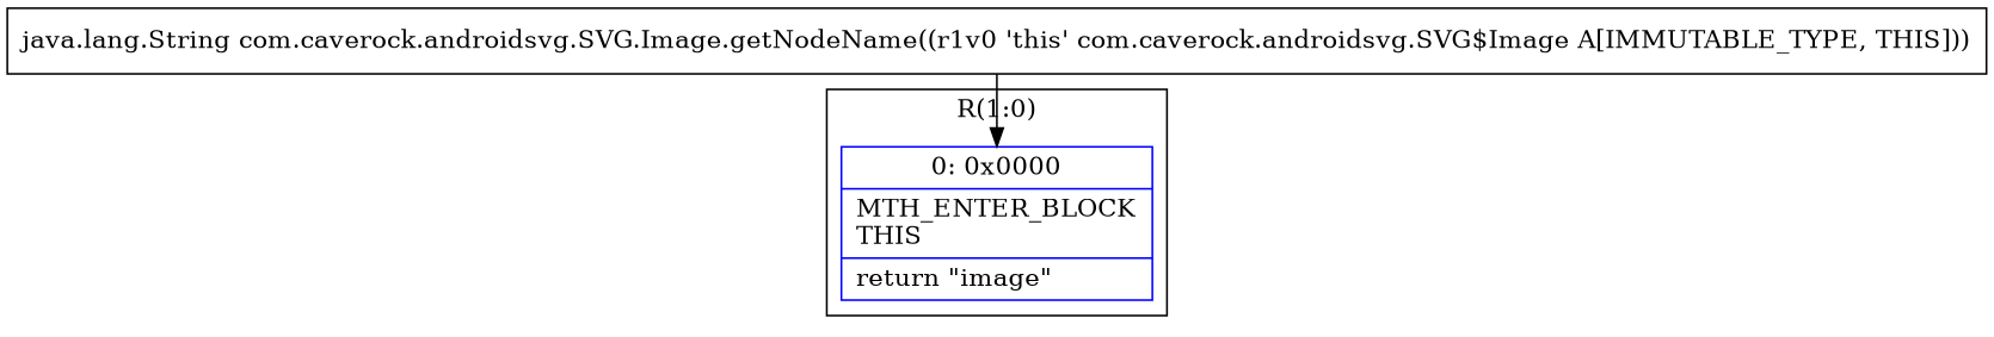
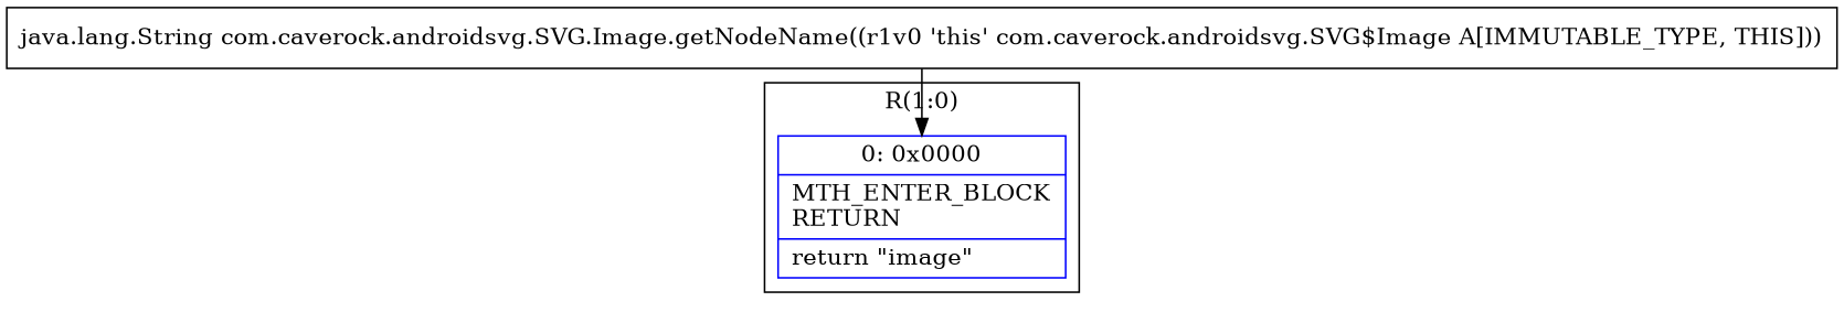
  digraph {
    node [shape=record]
-   n1 [color=blue label="{0\:\ 0x0000|MTH_ENTER_BLOCK\lTHIS\l|return \"image\"\l}"]
+   n1 [color=blue label="{0\:\ 0x0000|MTH_ENTER_BLOCK\lRETURN\l|return \"image\"\l}"]
    n2 [label="{java.lang.String com.caverock.androidsvg.SVG.Image.getNodeName((r1v0 'this' com.caverock.androidsvg.SVG$Image A[IMMUTABLE_TYPE, THIS])) }"]
    subgraph cluster_1 {
      label="R(1:0)"
      n1
    }
    n2 -> n1
  }
